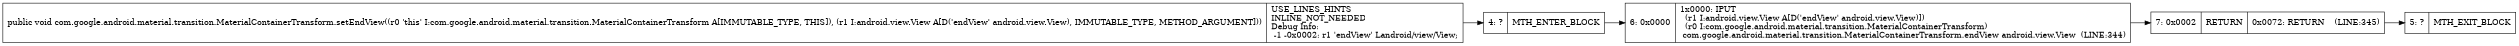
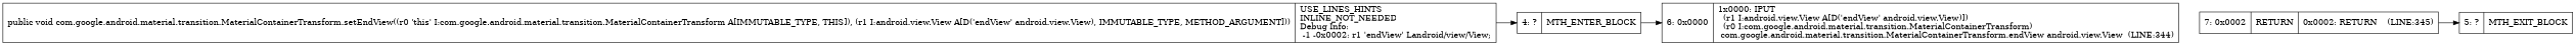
  digraph {
    rankdir=LR
    node [shape=record]
    n1 [label="{4\:\ ?|MTH_ENTER_BLOCK\l}"]
    n2 [label="{6\:\ 0x0000|1x0000: IPUT  \l  (r1 I:android.view.View A[D('endView' android.view.View)])\l  (r0 I:com.google.android.material.transition.MaterialContainerTransform)\l com.google.android.material.transition.MaterialContainerTransform.endView android.view.View  (LINE:344)\l}"]
-   n3 [label="{7\:\ 0x0002|RETURN\l|0x0072: RETURN    (LINE:345)\l}"]
+   n3 [label="{7\:\ 0x0002|RETURN\l|0x0002: RETURN    (LINE:345)\l}"]
    n4 [label="{5\:\ ?|MTH_EXIT_BLOCK\l}"]
    n5 [label="{public void com.google.android.material.transition.MaterialContainerTransform.setEndView((r0 'this' I:com.google.android.material.transition.MaterialContainerTransform A[IMMUTABLE_TYPE, THIS]), (r1 I:android.view.View A[D('endView' android.view.View), IMMUTABLE_TYPE, METHOD_ARGUMENT]))  | USE_LINES_HINTS\lINLINE_NOT_NEEDED\lDebug Info:\l  \-1 \-0x0002: r1 'endView' Landroid\/view\/View;\l}"]
    n1 -> n2
-   n2 -> n3
    n3 -> n4
    n5 -> n1
  }
